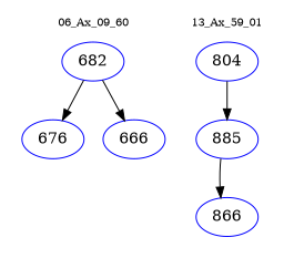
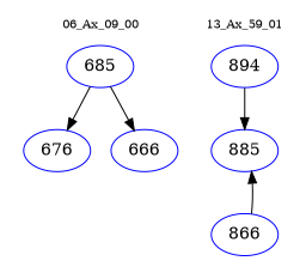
  digraph {
    node [color=blue]
    edge [color=black]
    n1 [label=676]
-   n2 [label=682]
+   n2 [label=685]
    n3 [label=666]
-   n4 [label=804]
+   n4 [label=894]
    n5 [label=885]
    n6 [label=866]
    subgraph cluster_1 {
      color=white
      fontsize=10
-     label="06_Ax_09_60"
+     label="06_Ax_09_00"
      n1
      n2
      n3
    }
    subgraph cluster_2 {
      color=white
      fontsize=10
      label="13_Ax_59_01"
      n4
      n5
      n6
    }
    n2 -> n1
    n2 -> n3
    n4 -> n5
-   n5 -> n6
+   n6 -> n5
  }
